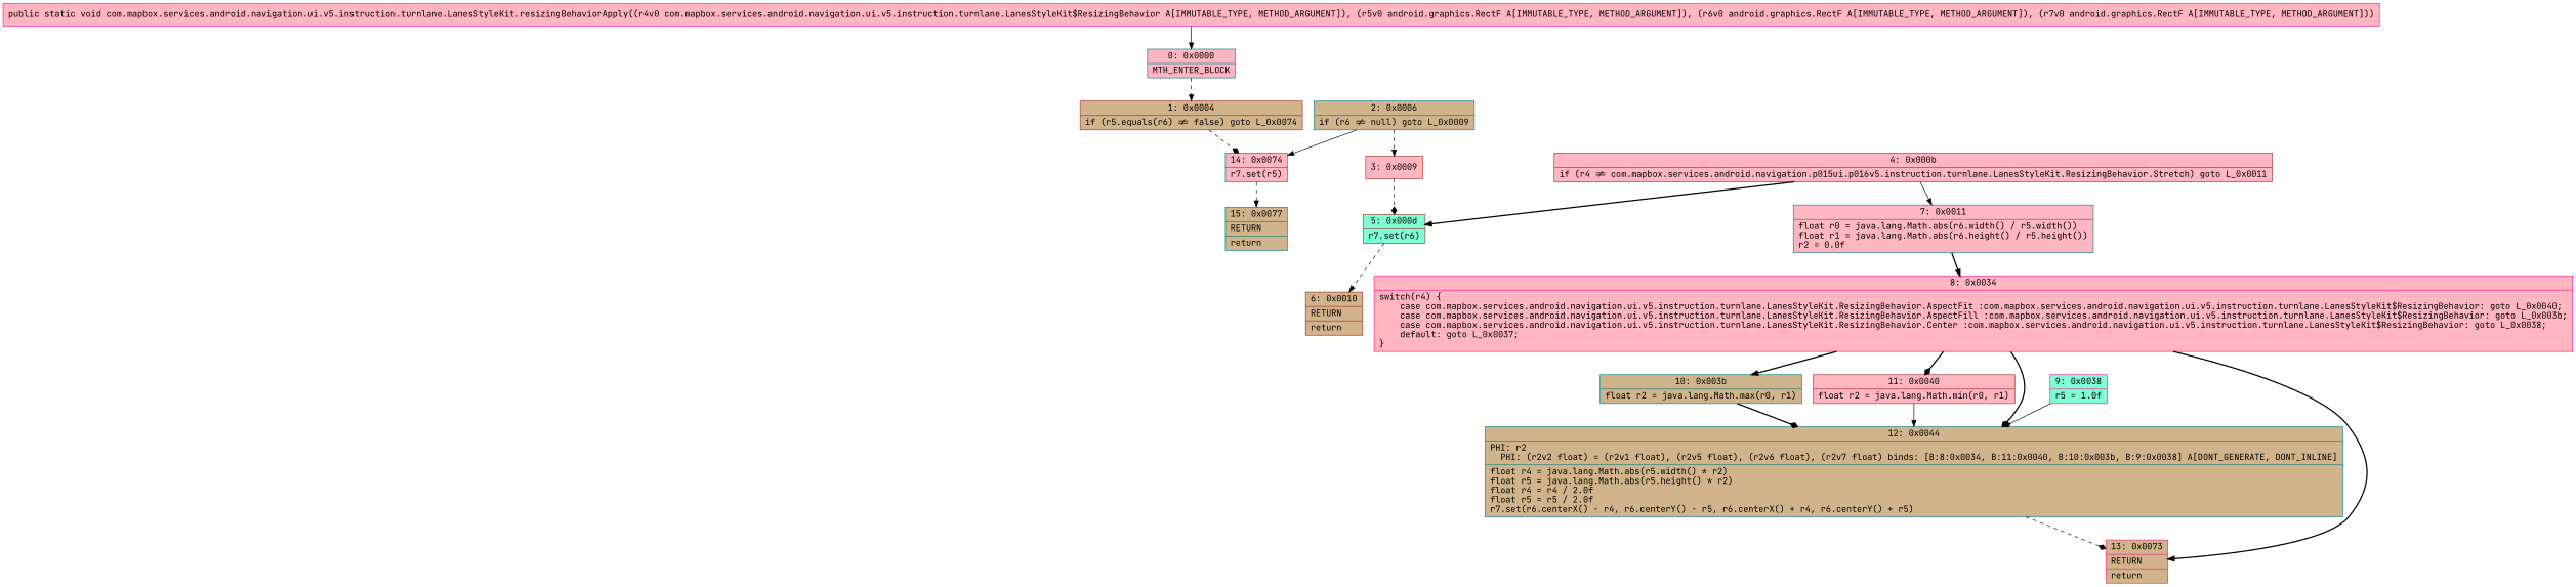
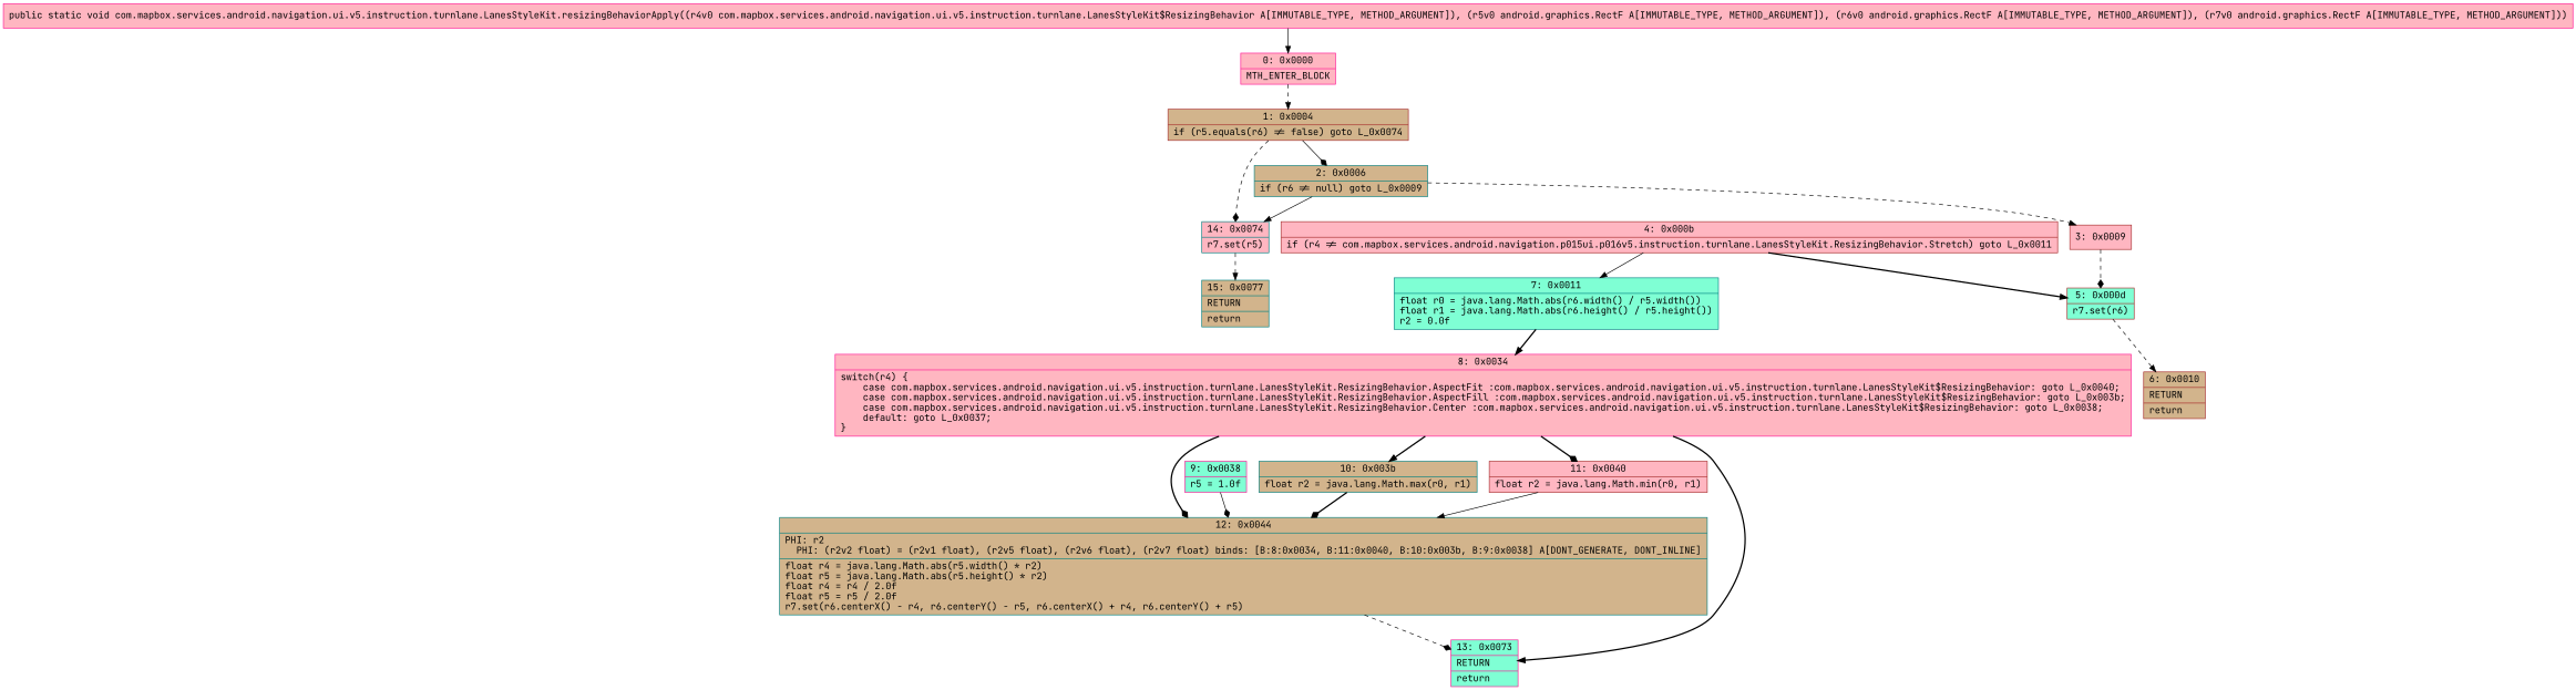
  digraph {
    fontname="JetBrains Mono"
    node [color=teal fillcolor=lightpink fontname="JetBrains Mono" shape=record style=filled]
    edge [arrowhead=normal fontname="JetBrains Mono" style=dashed]
-   n1 [label="{0\:\ 0x0000|MTH_ENTER_BLOCK\l}"]
+   n1 [color=deeppink label="{0\:\ 0x0000|MTH_ENTER_BLOCK\l}"]
    n2 [color=brown fillcolor=tan label="{1\:\ 0x0004|if (r5.equals(r6) != false) goto L_0x0074\l}"]
    n3 [fillcolor=tan label="{2\:\ 0x0006|if (r6 != null) goto L_0x0009\l}"]
    n4 [label="{14\:\ 0x0074|r7.set(r5)\l}"]
    n5 [color=brown label="{3\:\ 0x0009}"]
    n6 [fillcolor=tan label="{15\:\ 0x0077|RETURN\l|return\l}"]
    n7 [color=brown fillcolor=aquamarine label="{5\:\ 0x000d|r7.set(r6)\l}"]
    n8 [color=brown label="{4\:\ 0x000b|if (r4 != com.mapbox.services.android.navigation.p015ui.p016v5.instruction.turnlane.LanesStyleKit.ResizingBehavior.Stretch) goto L_0x0011\l}"]
-   n9 [label="{7\:\ 0x0011|float r0 = java.lang.Math.abs(r6.width() \/ r5.width())\lfloat r1 = java.lang.Math.abs(r6.height() \/ r5.height())\lr2 = 0.0f\l}"]
+   n9 [fillcolor=aquamarine label="{7\:\ 0x0011|float r0 = java.lang.Math.abs(r6.width() \/ r5.width())\lfloat r1 = java.lang.Math.abs(r6.height() \/ r5.height())\lr2 = 0.0f\l}"]
    n10 [color=brown fillcolor=tan label="{6\:\ 0x0010|RETURN\l|return\l}"]
    n11 [color=deeppink label="{8\:\ 0x0034|switch(r4) \{\l    case com.mapbox.services.android.navigation.ui.v5.instruction.turnlane.LanesStyleKit.ResizingBehavior.AspectFit :com.mapbox.services.android.navigation.ui.v5.instruction.turnlane.LanesStyleKit$ResizingBehavior: goto L_0x0040;\l    case com.mapbox.services.android.navigation.ui.v5.instruction.turnlane.LanesStyleKit.ResizingBehavior.AspectFill :com.mapbox.services.android.navigation.ui.v5.instruction.turnlane.LanesStyleKit$ResizingBehavior: goto L_0x003b;\l    case com.mapbox.services.android.navigation.ui.v5.instruction.turnlane.LanesStyleKit.ResizingBehavior.Center :com.mapbox.services.android.navigation.ui.v5.instruction.turnlane.LanesStyleKit$ResizingBehavior: goto L_0x0038;\l    default: goto L_0x0037;\l\}\l}"]
    n12 [fillcolor=tan label="{10\:\ 0x003b|float r2 = java.lang.Math.max(r0, r1)\l}"]
    n13 [color=brown label="{11\:\ 0x0040|float r2 = java.lang.Math.min(r0, r1)\l}"]
    n14 [fillcolor=tan label="{12\:\ 0x0044|PHI: r2 \l  PHI: (r2v2 float) = (r2v1 float), (r2v5 float), (r2v6 float), (r2v7 float) binds: [B:8:0x0034, B:11:0x0040, B:10:0x003b, B:9:0x0038] A[DONT_GENERATE, DONT_INLINE]\l|float r4 = java.lang.Math.abs(r5.width() * r2)\lfloat r5 = java.lang.Math.abs(r5.height() * r2)\lfloat r4 = r4 \/ 2.0f\lfloat r5 = r5 \/ 2.0f\lr7.set(r6.centerX() \- r4, r6.centerY() \- r5, r6.centerX() + r4, r6.centerY() + r5)\l}"]
-   n15 [color=deeppink fillcolor=tan label="{13\:\ 0x0073|RETURN\l|return\l}"]
+   n15 [color=deeppink fillcolor=aquamarine label="{13\:\ 0x0073|RETURN\l|return\l}"]
    n16 [color=deeppink fillcolor=aquamarine label="{9\:\ 0x0038|r5 = 1.0f\l}"]
    n17 [color=deeppink label="{public static void com.mapbox.services.android.navigation.ui.v5.instruction.turnlane.LanesStyleKit.resizingBehaviorApply((r4v0 com.mapbox.services.android.navigation.ui.v5.instruction.turnlane.LanesStyleKit$ResizingBehavior A[IMMUTABLE_TYPE, METHOD_ARGUMENT]), (r5v0 android.graphics.RectF A[IMMUTABLE_TYPE, METHOD_ARGUMENT]), (r6v0 android.graphics.RectF A[IMMUTABLE_TYPE, METHOD_ARGUMENT]), (r7v0 android.graphics.RectF A[IMMUTABLE_TYPE, METHOD_ARGUMENT])) }"]
    n1 -> n2
+   n2 -> n3 [arrowhead=diamond style=solid]
    n2 -> n4 [arrowhead=diamond]
    n3 -> n4 [style=solid]
    n3 -> n5
    n4 -> n6
    n5 -> n7 [arrowhead=diamond]
    n7 -> n10
    n8 -> n7 [style=bold]
    n8 -> n9 [style=solid]
    n9 -> n11 [style=bold]
    n11 -> n12 [style=bold]
    n11 -> n13 [arrowhead=diamond style=bold]
    n11 -> n14 [arrowhead=diamond style=bold]
    n11 -> n15 [style=bold]
    n12 -> n14 [arrowhead=diamond style=bold]
    n13 -> n14 [style=solid]
    n14 -> n15 [arrowhead=diamond]
    n16 -> n14 [arrowhead=diamond style=solid]
    n17 -> n1 [style=solid]
  }
